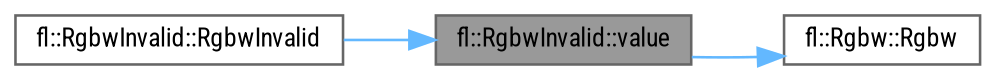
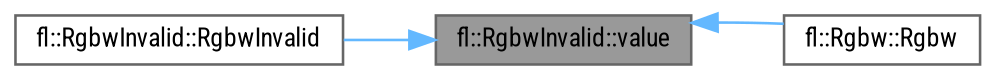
  digraph {
    fontname="Roboto Condensed"
    rankdir=LR
    node [color=grey40 fillcolor=white fontname="Roboto Condensed" fontsize=10 shape=box style=filled]
    edge [color=steelblue1 fontname="Roboto Condensed" fontsize=10 labelfontname=Helvetica labelfontsize=10 style=solid]
    n1 [color=gray40 fillcolor=grey60 fontcolor=black height=0.2 label="fl::RgbwInvalid::value" width=0.4]
    n2 [height=0.2 label="fl::Rgbw::Rgbw" width=0.4]
    n3 [height=0.2 label="fl::RgbwInvalid::RgbwInvalid" width=0.4]
-   n1 -> n2
+   n2 -> n1
    n3 -> n1
  }
